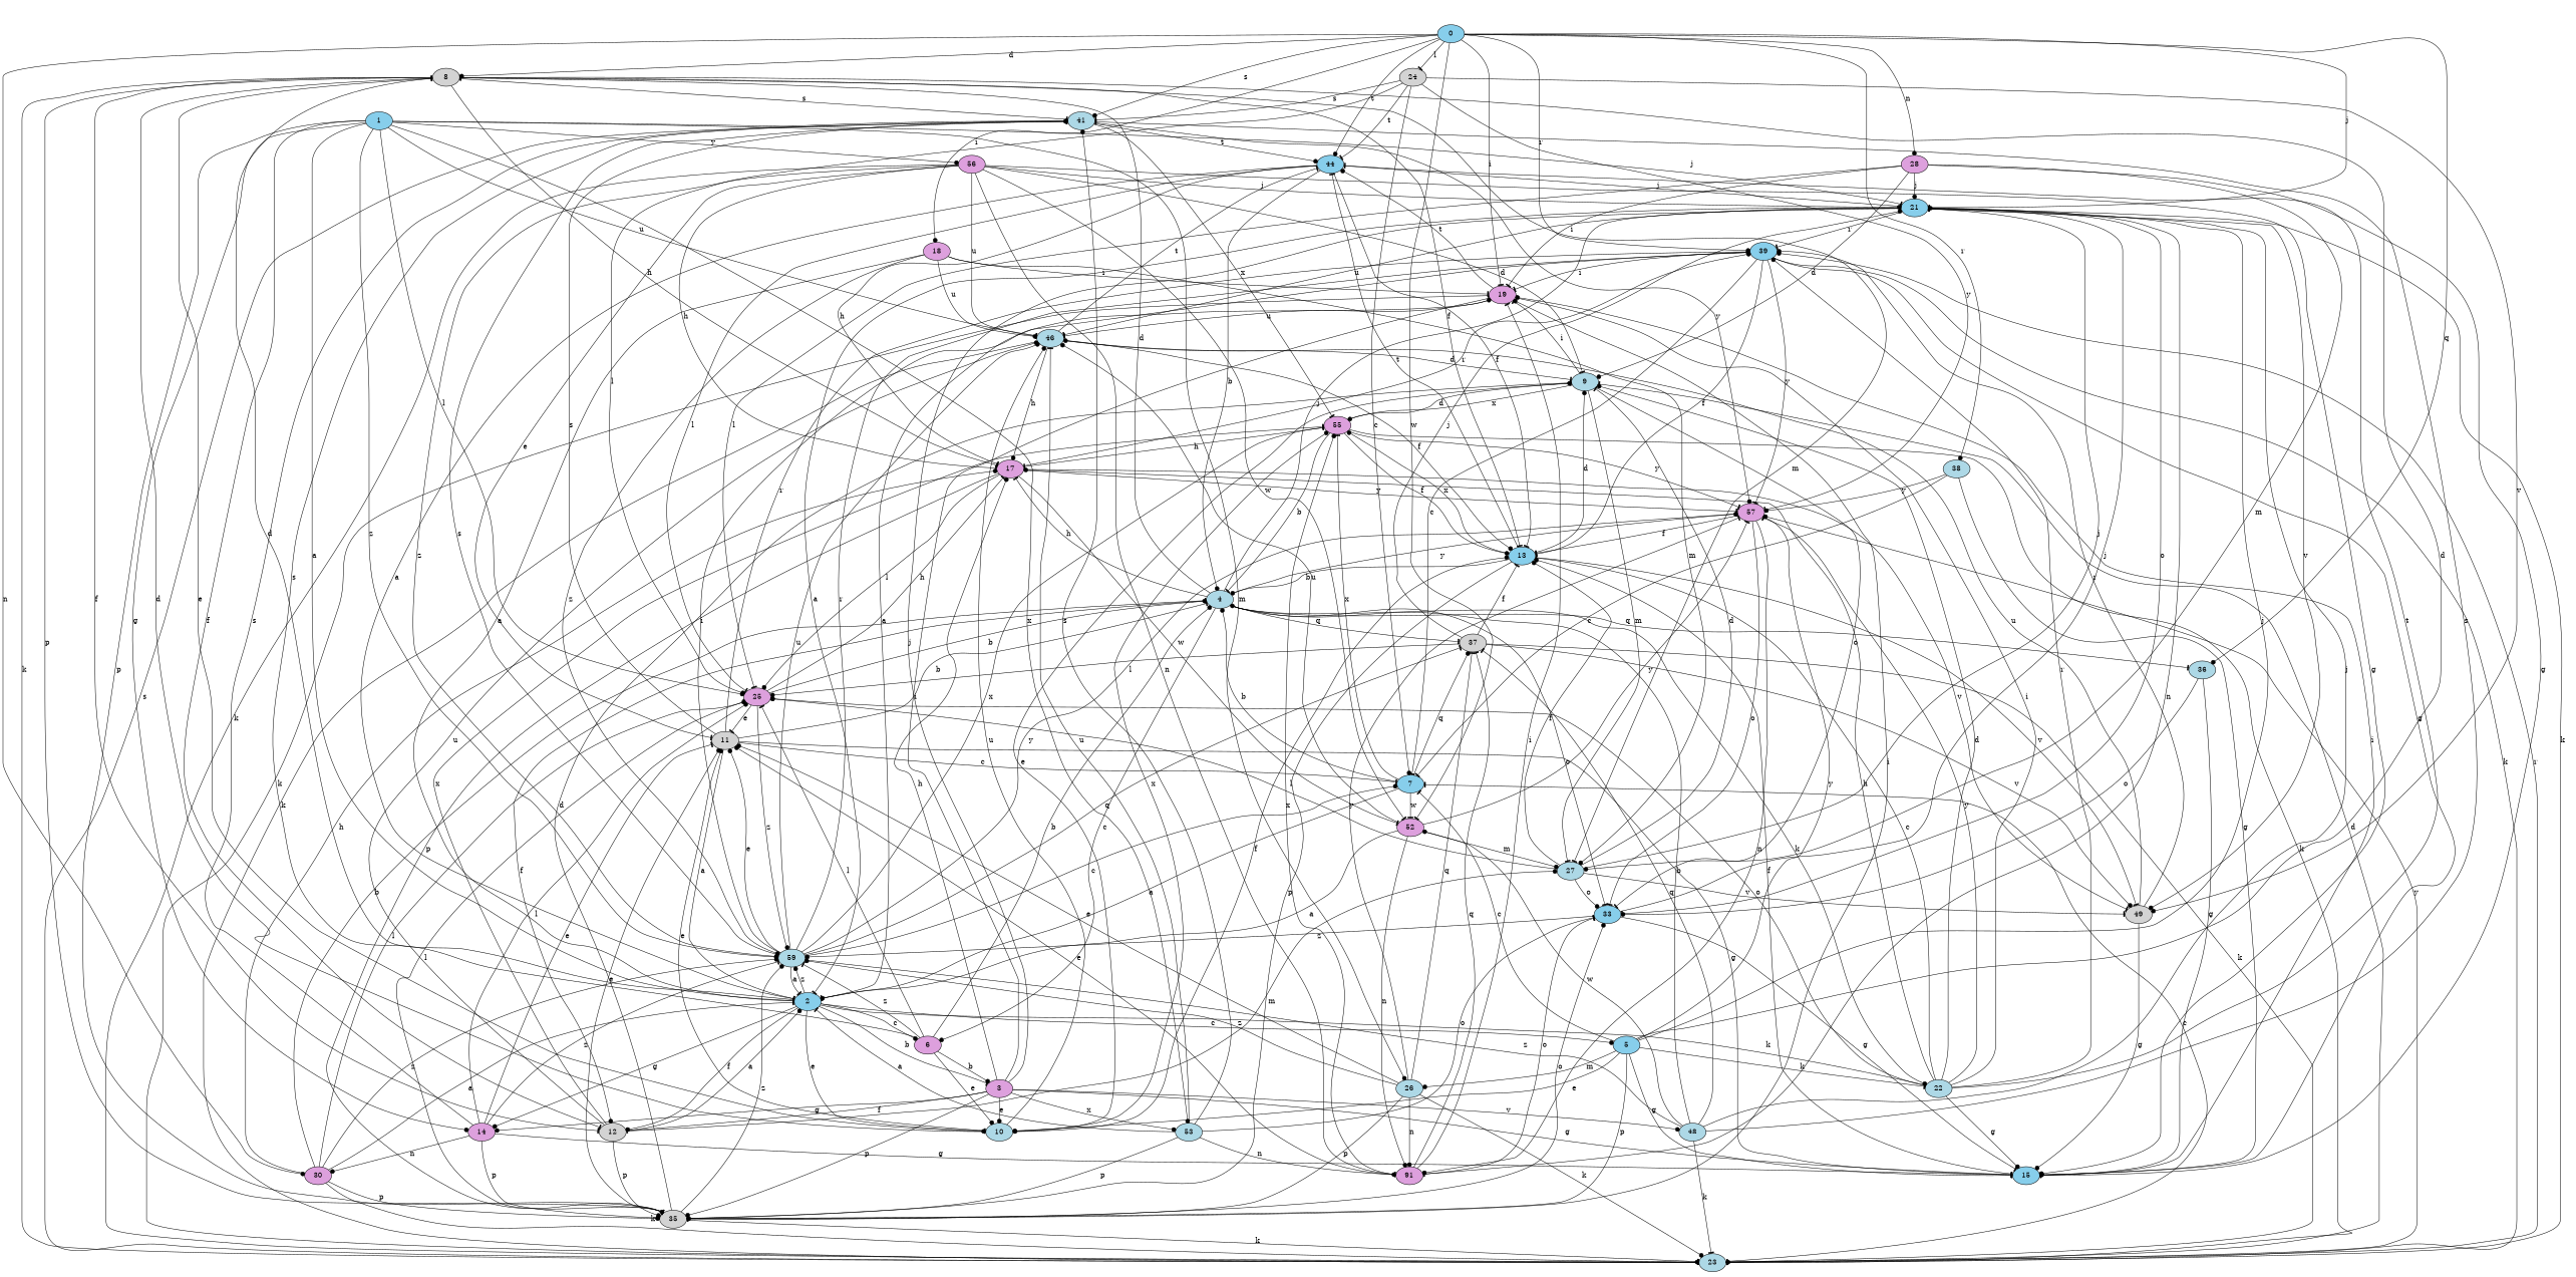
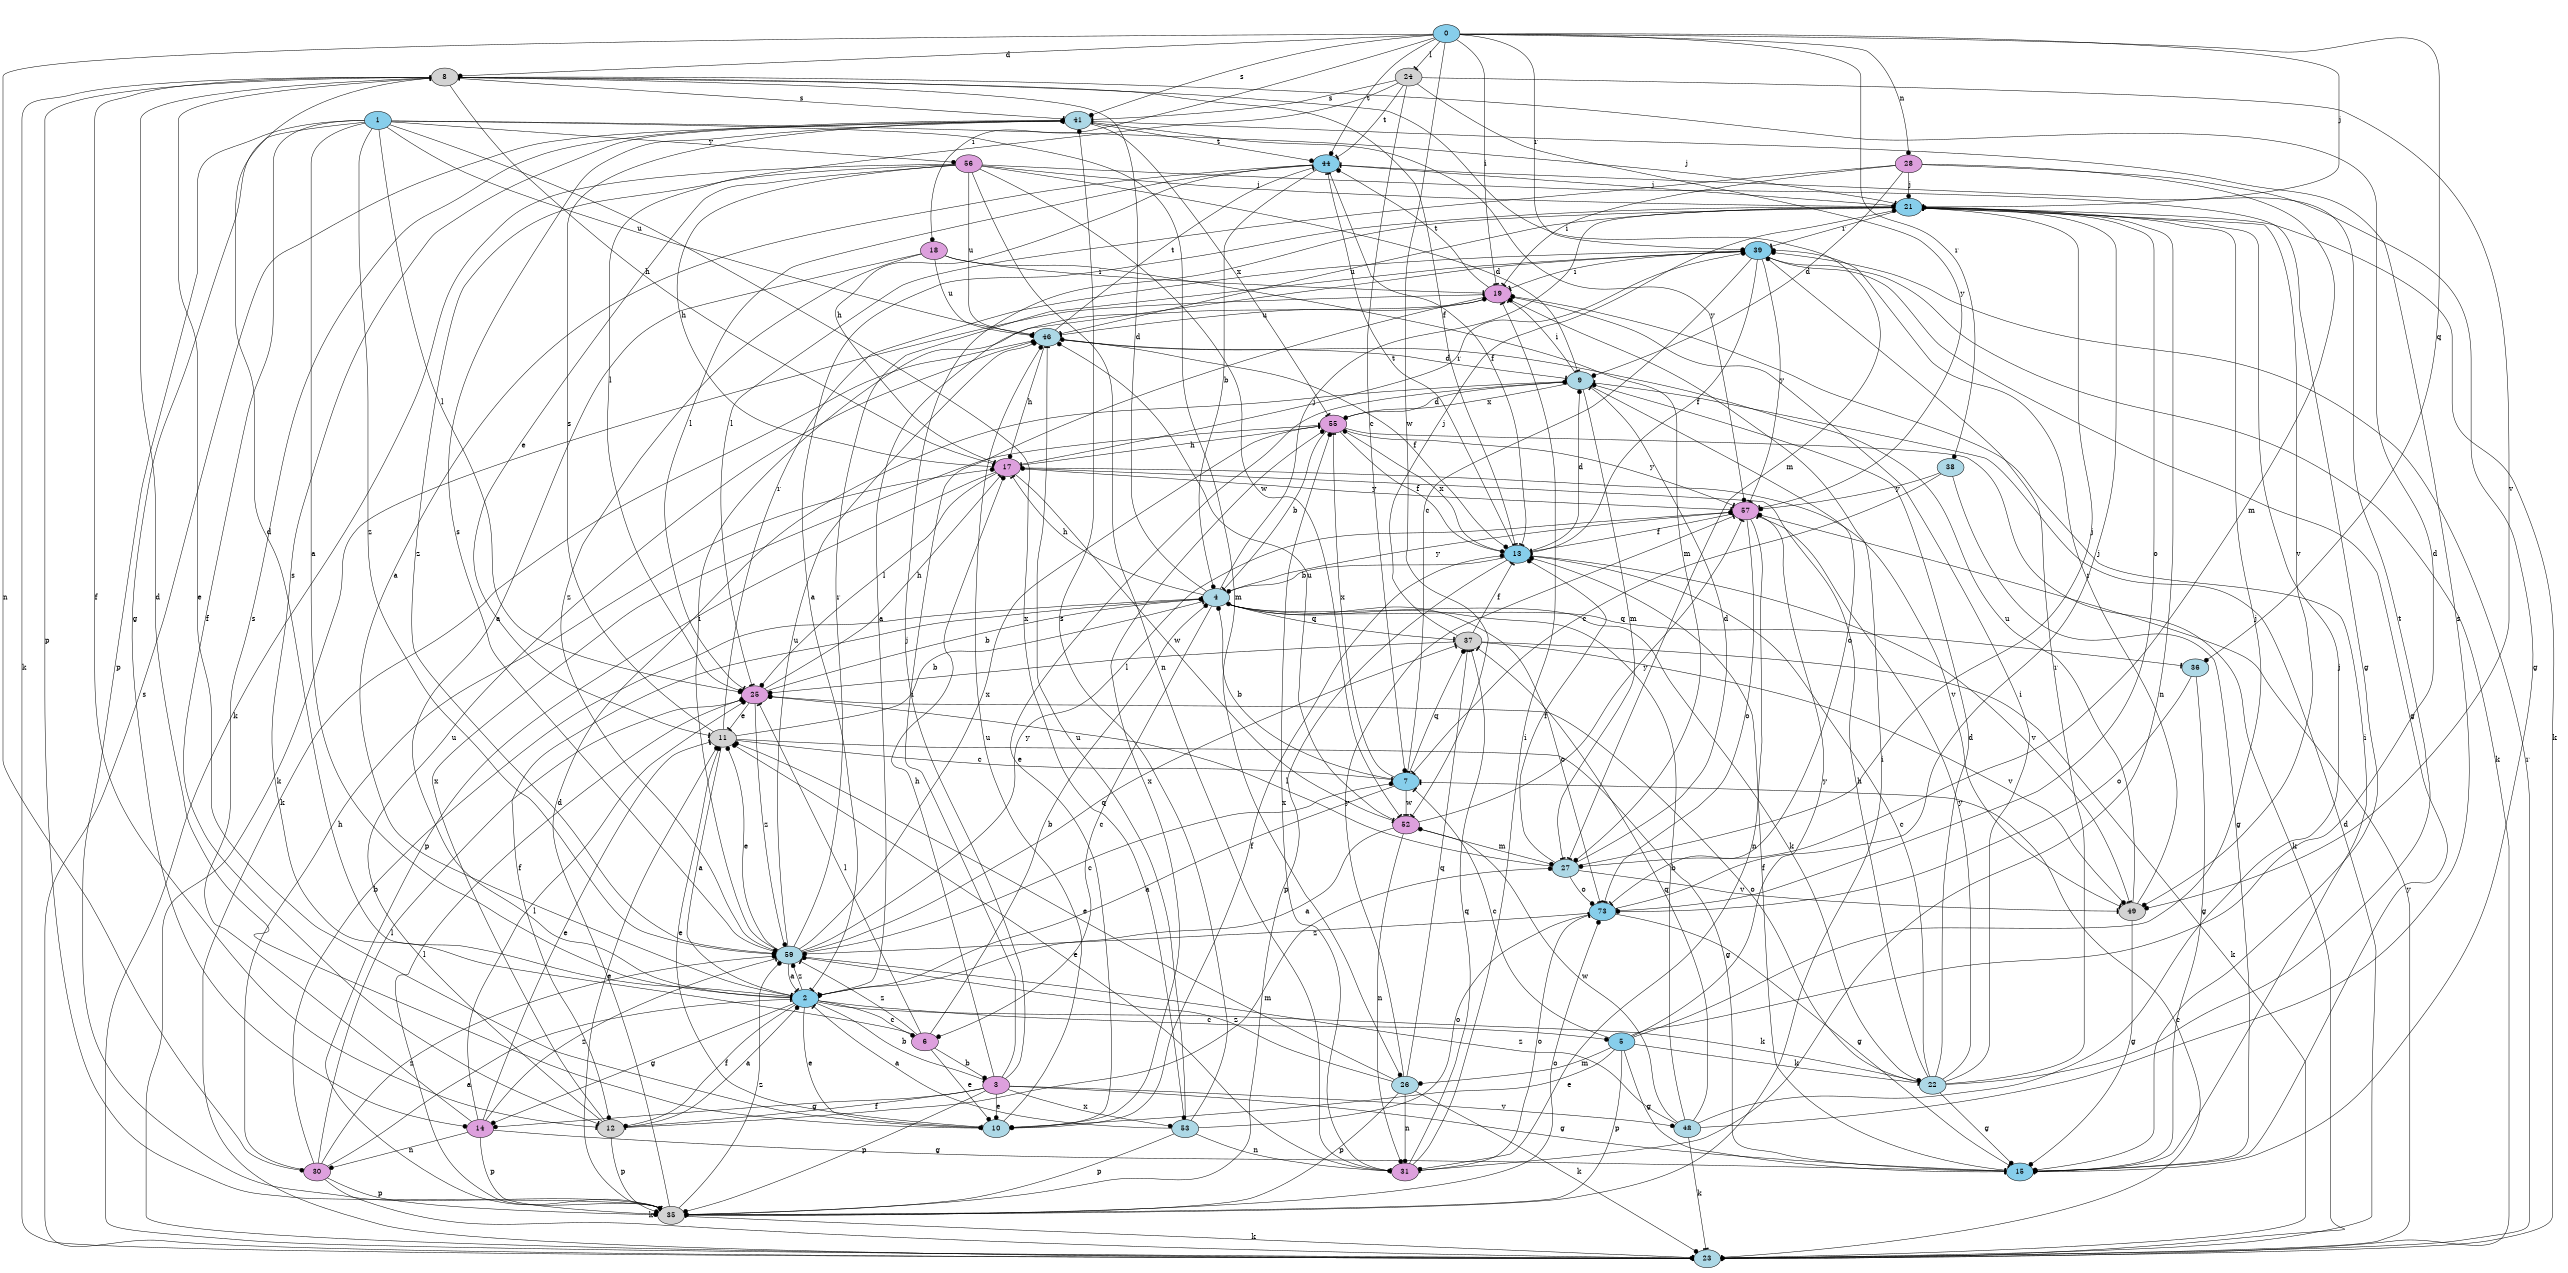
  strict digraph {
    node [fillcolor=plum style=filled]
    edge [arrowhead=tee]
    0 [fillcolor=skyblue]
    8 [fillcolor=lightgrey]
    18
    19
    21 [fillcolor=skyblue]
    24 [fillcolor=lightgrey]
    28
    30
    36 [fillcolor=lightblue]
    38 [fillcolor=lightblue]
    39 [fillcolor=skyblue]
    41 [fillcolor=lightblue]
    44 [fillcolor=skyblue]
    52
    12 [fillcolor=lightgrey]
    35 [fillcolor=lightgrey]
    10 [fillcolor=lightblue]
    17
    13 [fillcolor=skyblue]
    23 [fillcolor=lightblue]
    27 [fillcolor=lightblue]
    2 [fillcolor=skyblue]
    46 [fillcolor=lightblue]
    59 [fillcolor=lightblue]
-   33 [fillcolor=skyblue]
+   33 [fillcolor=skyblue label=73]
    49 [fillcolor=lightgrey]
-   31 [label=91]
+   31
    25
    57
    7 [fillcolor=skyblue]
    15 [fillcolor=skyblue]
    9 [fillcolor=lightblue]
    4 [fillcolor=lightblue]
    55
    1 [fillcolor=skyblue]
    14
    26 [fillcolor=lightblue]
    53 [fillcolor=lightblue]
    56
    3
    5 [fillcolor=skyblue]
    6
    22 [fillcolor=lightblue]
    11 [fillcolor=lightgrey]
    37 [fillcolor=lightgrey]
    48 [fillcolor=lightblue]
    0 -> 8 [arrowhead=dot label=d]
    0 -> 18 [arrowhead=dot label=i]
    0 -> 19 [label=i]
    0 -> 21 [label=j]
    0 -> 24 [label=l]
    0 -> 28 [arrowhead=dot label=n]
    0 -> 30 [arrowhead=dot label=n]
    0 -> 36 [arrowhead=dot label=q]
    0 -> 38 [arrowhead=dot label=r]
    0 -> 39 [arrowhead=dot label=r]
    0 -> 41 [arrowhead=dot label=s]
    0 -> 44 [arrowhead=dot label=t]
    0 -> 52 [label=w]
    8 -> 41 [label=s]
    8 -> 12 [label=f]
    8 -> 35 [label=p]
    8 -> 10 [arrowhead=dot label=e]
    8 -> 17 [label=h]
    8 -> 13 [label=f]
    8 -> 23 [label=k]
    8 -> 27 [label=m]
    18 -> 19 [label=i]
    18 -> 27 [arrowhead=dot label=m]
    18 -> 2 [label=a]
    18 -> 46 [arrowhead=dot label=u]
    18 -> 59 [arrowhead=dot label=z]
    19 -> 44 [arrowhead=dot label=t]
    19 -> 23 [label=k]
    19 -> 46 [label=u]
    21 -> 39 [label=r]
    21 -> 23 [arrowhead=dot label=k]
    21 -> 2 [label=a]
    21 -> 46 [label=u]
    21 -> 33 [label=o]
    21 -> 49 [arrowhead=dot label=v]
    21 -> 31 [label=n]
    24 -> 41 [label=s]
    24 -> 44 [label=t]
    24 -> 49 [arrowhead=dot label=v]
    24 -> 25 [arrowhead=dot label=l]
    24 -> 57 [label=y]
    24 -> 7 [arrowhead=dot label=c]
    28 -> 19 [label=i]
    28 -> 21 [arrowhead=dot label=j]
    28 -> 27 [arrowhead=dot label=m]
    28 -> 25 [label=l]
    28 -> 15 [label=g]
    28 -> 9 [arrowhead=dot label=d]
    30 -> 35 [arrowhead=dot label=p]
    30 -> 17 [arrowhead=dot label=h]
    30 -> 23 [arrowhead=dot label=k]
    30 -> 2 [label=a]
    30 -> 59 [arrowhead=dot label=z]
    30 -> 25 [arrowhead=dot label=l]
    30 -> 4 [label=b]
    36 -> 33 [arrowhead=dot label=o]
    36 -> 15 [label=g]
    38 -> 57 [arrowhead=dot label=y]
    38 -> 7 [label=c]
    38 -> 15 [arrowhead=dot label=g]
    39 -> 19 [label=i]
    39 -> 13 [label=f]
    39 -> 23 [label=k]
    39 -> 2 [label=a]
    39 -> 57 [label=y]
    39 -> 7 [label=c]
    39 -> 15 [arrowhead=dot label=g]
    41 -> 44 [arrowhead=dot label=t]
    41 -> 57 [arrowhead=dot label=y]
    41 -> 55 [label=x]
    44 -> 21 [label=j]
    44 -> 17 [label=h]
    44 -> 13 [label=f]
    44 -> 2 [label=a]
    44 -> 25 [label=l]
    44 -> 4 [arrowhead=dot label=b]
    52 -> 27 [arrowhead=dot label=m]
    52 -> 2 [label=a]
    52 -> 46 [arrowhead=dot label=u]
    52 -> 31 [arrowhead=dot label=n]
    52 -> 57 [label=y]
    12 -> 35 [arrowhead=dot label=p]
    12 -> 27 [arrowhead=dot label=m]
    12 -> 2 [arrowhead=dot label=a]
    12 -> 46 [arrowhead=dot label=u]
    12 -> 55 [label=x]
    35 -> 19 [arrowhead=dot label=i]
    35 -> 23 [label=k]
    35 -> 59 [arrowhead=dot label=z]
    35 -> 33 [arrowhead=dot label=o]
    35 -> 25 [label=l]
    35 -> 9 [label=d]
    35 -> 11 [arrowhead=dot label=e]
    10 -> 8 [label=d]
    10 -> 13 [arrowhead=dot label=f]
    10 -> 46 [arrowhead=dot label=u]
    10 -> 55 [arrowhead=dot label=x]
    10 -> 11 [arrowhead=dot label=e]
    17 -> 39 [arrowhead=dot label=r]
    17 -> 52 [label=w]
    17 -> 35 [label=p]
    17 -> 49 [label=v]
    17 -> 25 [arrowhead=dot label=l]
    17 -> 57 [label=y]
    13 -> 44 [label=t]
    13 -> 35 [label=p]
    13 -> 49 [label=v]
    13 -> 9 [arrowhead=dot label=d]
    13 -> 4 [arrowhead=dot label=b]
    13 -> 55 [arrowhead=dot label=x]
    23 -> 39 [arrowhead=dot label=r]
    23 -> 41 [arrowhead=dot label=s]
    23 -> 57 [arrowhead=dot label=y]
    23 -> 7 [label=c]
    23 -> 9 [label=d]
    27 -> 21 [label=j]
    27 -> 13 [arrowhead=dot label=f]
    27 -> 33 [arrowhead=dot label=o]
    27 -> 49 [label=v]
    27 -> 25 [arrowhead=dot label=l]
    27 -> 9 [label=d]
    2 -> 8 [label=d]
    2 -> 12 [arrowhead=dot label=f]
    2 -> 10 [label=e]
    2 -> 59 [arrowhead=dot label=z]
    2 -> 14 [arrowhead=dot label=g]
    2 -> 3 [label=b]
    2 -> 5 [arrowhead=dot label=c]
    2 -> 6 [arrowhead=dot label=c]
    2 -> 22 [label=k]
    46 -> 44 [label=t]
    46 -> 17 [arrowhead=dot label=h]
    46 -> 13 [arrowhead=dot label=f]
    46 -> 23 [label=k]
    46 -> 9 [label=d]
    59 -> 19 [arrowhead=dot label=i]
    59 -> 39 [arrowhead=dot label=r]
    59 -> 41 [label=s]
    59 -> 2 [label=a]
    59 -> 46 [arrowhead=dot label=u]
    59 -> 57 [label=y]
    59 -> 7 [arrowhead=dot label=c]
    59 -> 55 [label=x]
    59 -> 11 [arrowhead=dot label=e]
    59 -> 37 [label=q]
    33 -> 21 [arrowhead=dot label=j]
    33 -> 59 [arrowhead=dot label=z]
    33 -> 15 [label=g]
    49 -> 39 [arrowhead=dot label=r]
    49 -> 46 [arrowhead=dot label=u]
    49 -> 15 [arrowhead=dot label=g]
    31 -> 19 [label=i]
    31 -> 33 [label=o]
    31 -> 55 [arrowhead=dot label=x]
    31 -> 11 [arrowhead=dot label=e]
    31 -> 37 [label=q]
    25 -> 17 [label=h]
    25 -> 59 [arrowhead=dot label=z]
    25 -> 4 [arrowhead=dot label=b]
    25 -> 11 [label=e]
    57 -> 13 [label=f]
    57 -> 33 [label=o]
    57 -> 31 [arrowhead=dot label=n]
    7 -> 52 [label=w]
    7 -> 2 [arrowhead=dot label=a]
    7 -> 4 [arrowhead=dot label=b]
    7 -> 55 [label=x]
    7 -> 37 [arrowhead=dot label=q]
    15 -> 19 [arrowhead=dot label=i]
    15 -> 13 [arrowhead=dot label=f]
    9 -> 19 [label=i]
    9 -> 10 [arrowhead=dot label=e]
    9 -> 27 [label=m]
    9 -> 33 [label=o]
    9 -> 55 [arrowhead=dot label=x]
    4 -> 8 [label=d]
    4 -> 21 [label=j]
    4 -> 36 [label=q]
    4 -> 12 [arrowhead=dot label=f]
    4 -> 17 [label=h]
    4 -> 33 [label=o]
    4 -> 57 [arrowhead=dot label=y]
    4 -> 6 [arrowhead=dot label=c]
    4 -> 22 [arrowhead=dot label=k]
    4 -> 37 [label=q]
    55 -> 17 [label=h]
    55 -> 13 [arrowhead=dot label=f]
    55 -> 23 [label=k]
    55 -> 57 [label=y]
    55 -> 9 [arrowhead=dot label=d]
    55 -> 4 [label=b]
    1 -> 21 [label=j]
    1 -> 12 [label=f]
    1 -> 35 [arrowhead=dot label=p]
    1 -> 2 [label=a]
    1 -> 46 [label=u]
    1 -> 59 [arrowhead=dot label=z]
    1 -> 25 [arrowhead=dot label=l]
    1 -> 14 [arrowhead=dot label=g]
    1 -> 26 [arrowhead=dot label=m]
    1 -> 53 [arrowhead=dot label=x]
    1 -> 56 [arrowhead=dot label=y]
    14 -> 30 [arrowhead=dot label=n]
    14 -> 41 [label=s]
    14 -> 35 [arrowhead=dot label=p]
    14 -> 59 [label=z]
    14 -> 25 [arrowhead=dot label=l]
    14 -> 15 [label=g]
    14 -> 11 [label=e]
    26 -> 35 [label=p]
    26 -> 23 [arrowhead=dot label=k]
    26 -> 59 [arrowhead=dot label=z]
    26 -> 31 [arrowhead=dot label=n]
    26 -> 57 [label=y]
    26 -> 11 [arrowhead=dot label=e]
    26 -> 37 [label=q]
    53 -> 41 [arrowhead=dot label=s]
    53 -> 35 [label=p]
    53 -> 2 [label=a]
    53 -> 46 [label=u]
    53 -> 33 [label=o]
    53 -> 31 [arrowhead=dot label=n]
    56 -> 21 [arrowhead=dot label=j]
    56 -> 52 [label=w]
    56 -> 17 [label=h]
    56 -> 23 [label=k]
    56 -> 46 [label=u]
    56 -> 59 [arrowhead=dot label=z]
    56 -> 31 [label=n]
    56 -> 15 [arrowhead=dot label=g]
    56 -> 9 [label=d]
    56 -> 11 [label=e]
    3 -> 19 [label=i]
    3 -> 21 [label=j]
    3 -> 12 [label=f]
    3 -> 35 [arrowhead=dot label=p]
    3 -> 10 [arrowhead=dot label=e]
    3 -> 17 [arrowhead=dot label=h]
    3 -> 15 [label=g]
    3 -> 14 [arrowhead=dot label=g]
    3 -> 53 [arrowhead=dot label=x]
    3 -> 48 [arrowhead=dot label=v]
    5 -> 8 [label=d]
    5 -> 21 [label=j]
    5 -> 35 [arrowhead=dot label=p]
    5 -> 10 [arrowhead=dot label=e]
    5 -> 57 [label=y]
    5 -> 7 [label=c]
    5 -> 15 [label=g]
    5 -> 26 [arrowhead=dot label=m]
    5 -> 22 [label=k]
    6 -> 41 [label=s]
    6 -> 10 [arrowhead=dot label=e]
    6 -> 59 [label=z]
    6 -> 25 [label=l]
    6 -> 4 [arrowhead=dot label=b]
    6 -> 3 [arrowhead=dot label=b]
    22 -> 19 [label=i]
    22 -> 39 [arrowhead=dot label=r]
    22 -> 44 [label=t]
    22 -> 17 [arrowhead=dot label=h]
    22 -> 13 [label=c]
    22 -> 25 [arrowhead=dot label=o]
    22 -> 57 [label=y]
    22 -> 15 [arrowhead=dot label=g]
    22 -> 9 [arrowhead=dot label=d]
    11 -> 39 [label=r]
    11 -> 41 [arrowhead=dot label=s]
    11 -> 2 [label=a]
    11 -> 7 [label=c]
    11 -> 15 [label=g]
    11 -> 4 [label=b]
    37 -> 21 [arrowhead=dot label=j]
    37 -> 13 [label=f]
    37 -> 23 [label=k]
    37 -> 49 [arrowhead=dot label=v]
    37 -> 25 [arrowhead=dot label=l]
    48 -> 21 [label=j]
    48 -> 41 [label=s]
    48 -> 52 [arrowhead=dot label=w]
    48 -> 23 [label=k]
    48 -> 59 [label=z]
    48 -> 4 [arrowhead=dot label=b]
    48 -> 37 [label=q]
  }
